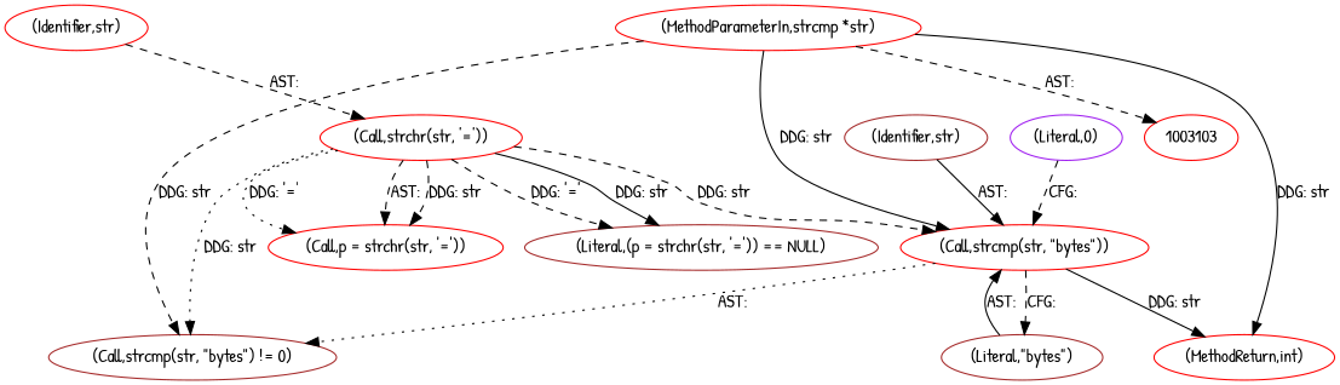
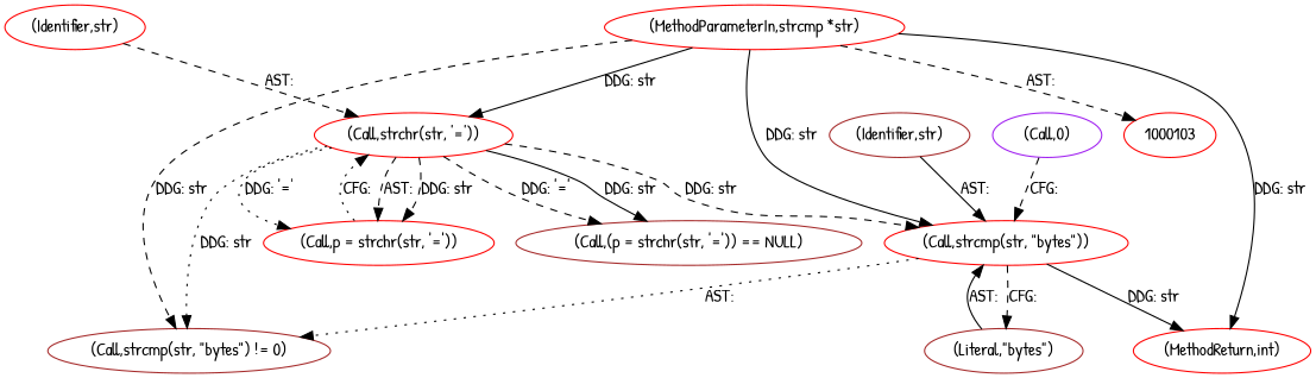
  digraph {
    fontname="Patrick Hand"
    node [color=red fontname="Patrick Hand"]
    edge [fontname="Patrick Hand" style=dashed]
    n1 [label="(Call,strcmp(str, \"bytes\"))"]
    n2 [color=brown label="(Call,strcmp(str, \"bytes\") != 0)"]
    n3 [label="(MethodReturn,int)"]
    n4 [color=brown label="(Literal,\"bytes\")"]
    n5 [label="(Call,strchr(str, '='))"]
-   n6 [color=brown label="(Literal,(p = strchr(str, '=')) == NULL)"]
+   n6 [color=brown label="(Call,(p = strchr(str, '=')) == NULL)"]
    n7 [label="(Call,p = strchr(str, '='))"]
    n8 [label="(MethodParameterIn,strcmp *str)"]
-   1000103 [label=1003103]
+   1000103
    n10 [color=brown label="(Identifier,str)"]
    n11 [label="(Identifier,str)"]
-   n12 [color=purple label="(Literal,0)"]
+   n12 [color=purple label="(Call,0)"]
    n1 -> n2 [label="AST: " style=dotted]
    n1 -> n3 [label="DDG: str" style=solid]
    n1 -> n4 [label="CFG: "]
    n4 -> n1 [label="AST: " style=solid]
    n5 -> n1 [label="DDG: str"]
    n5 -> n2 [label="DDG: str" style=dotted]
    n5 -> n6 [label="DDG: str" style=solid]
    n5 -> n6 [label="DDG: '='"]
    n5 -> n7 [label="AST: "]
    n5 -> n7 [label="DDG: str"]
    n5 -> n7 [label="DDG: '='" style=dotted]
+   n7 -> n5 [label="CFG: " style=dotted]
    n8 -> n1 [label="DDG: str" style=solid]
    n8 -> n2 [label="DDG: str"]
    n8 -> n3 [label="DDG: str" style=solid]
+   n8 -> n5 [label="DDG: str" style=solid]
    n8 -> 1000103 [label="AST: "]
    n10 -> n1 [label="AST: " style=solid]
    n11 -> n5 [label="AST: "]
    n12 -> n1 [label="CFG: "]
  }
